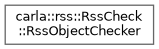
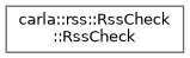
  digraph {
    rankdir=LR
-   n1 [color=grey40 fillcolor=white fontname=Helvetica fontsize=10 height=0.2 label="carla::rss::RssCheck\l::RssObjectChecker" shape=box style=filled width=0.4]
+   n1 [color=grey40 fillcolor=white fontname=Helvetica fontsize=10 height=0.2 label="carla::rss::RssCheck\l::RssCheck" shape=box style=filled width=0.4]
  }
